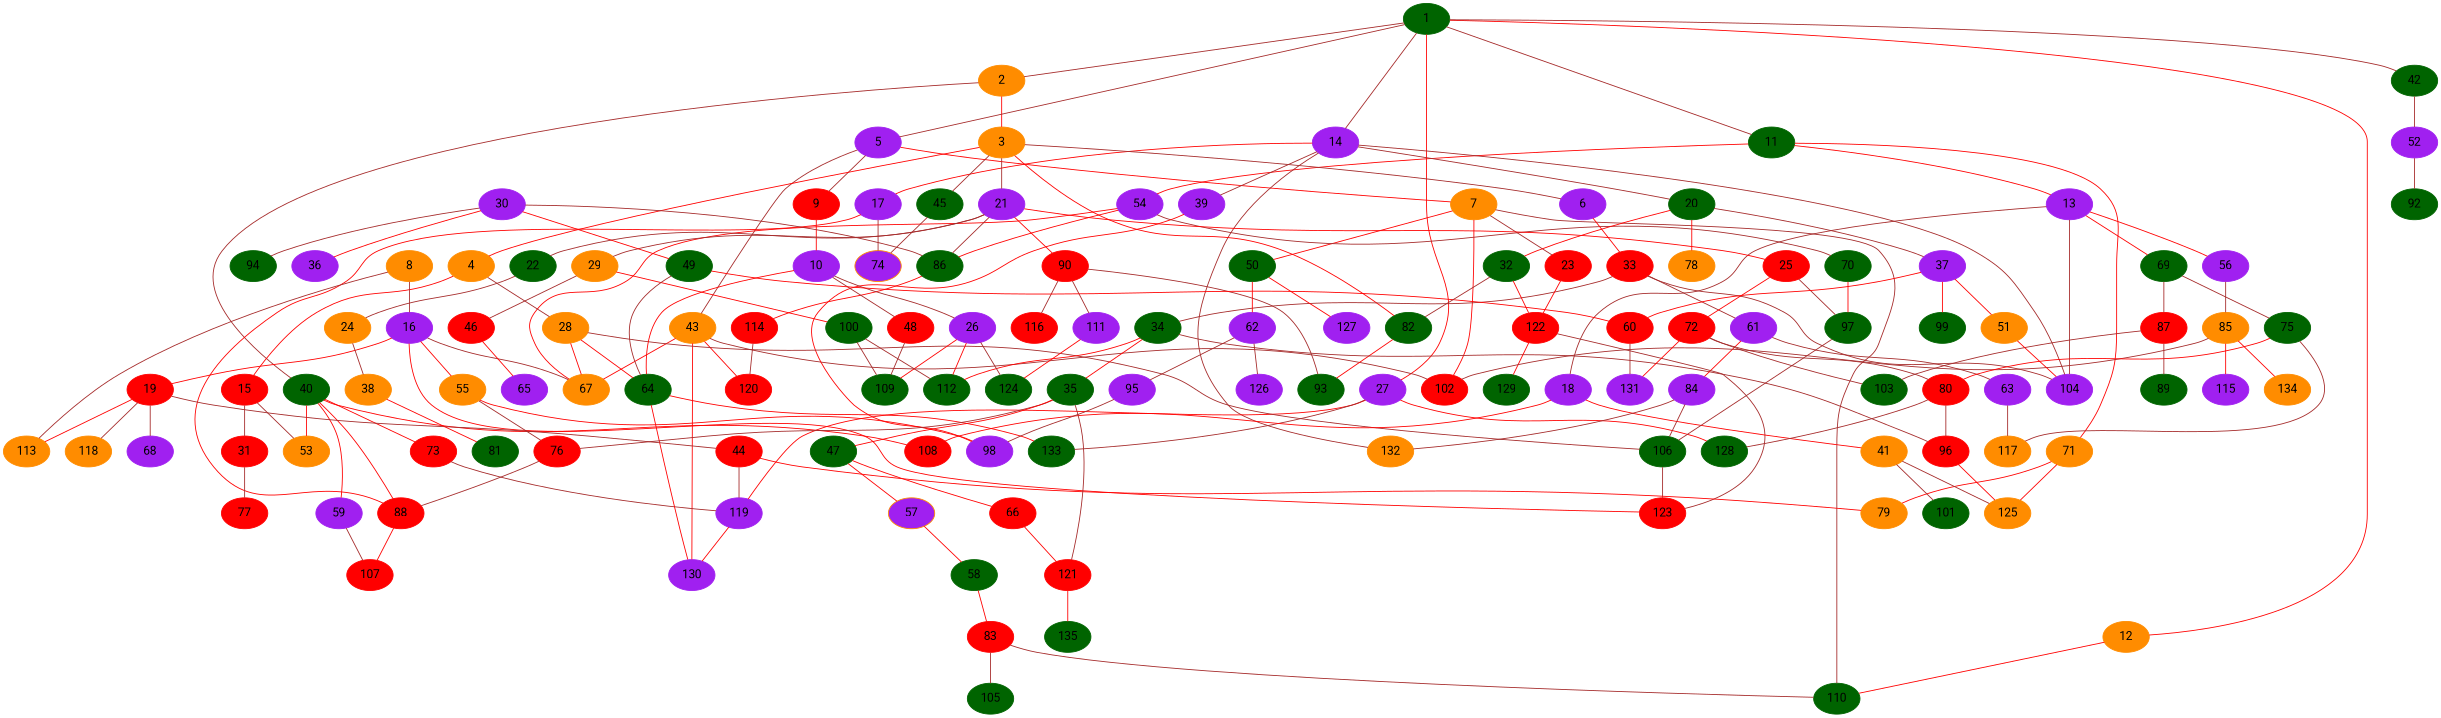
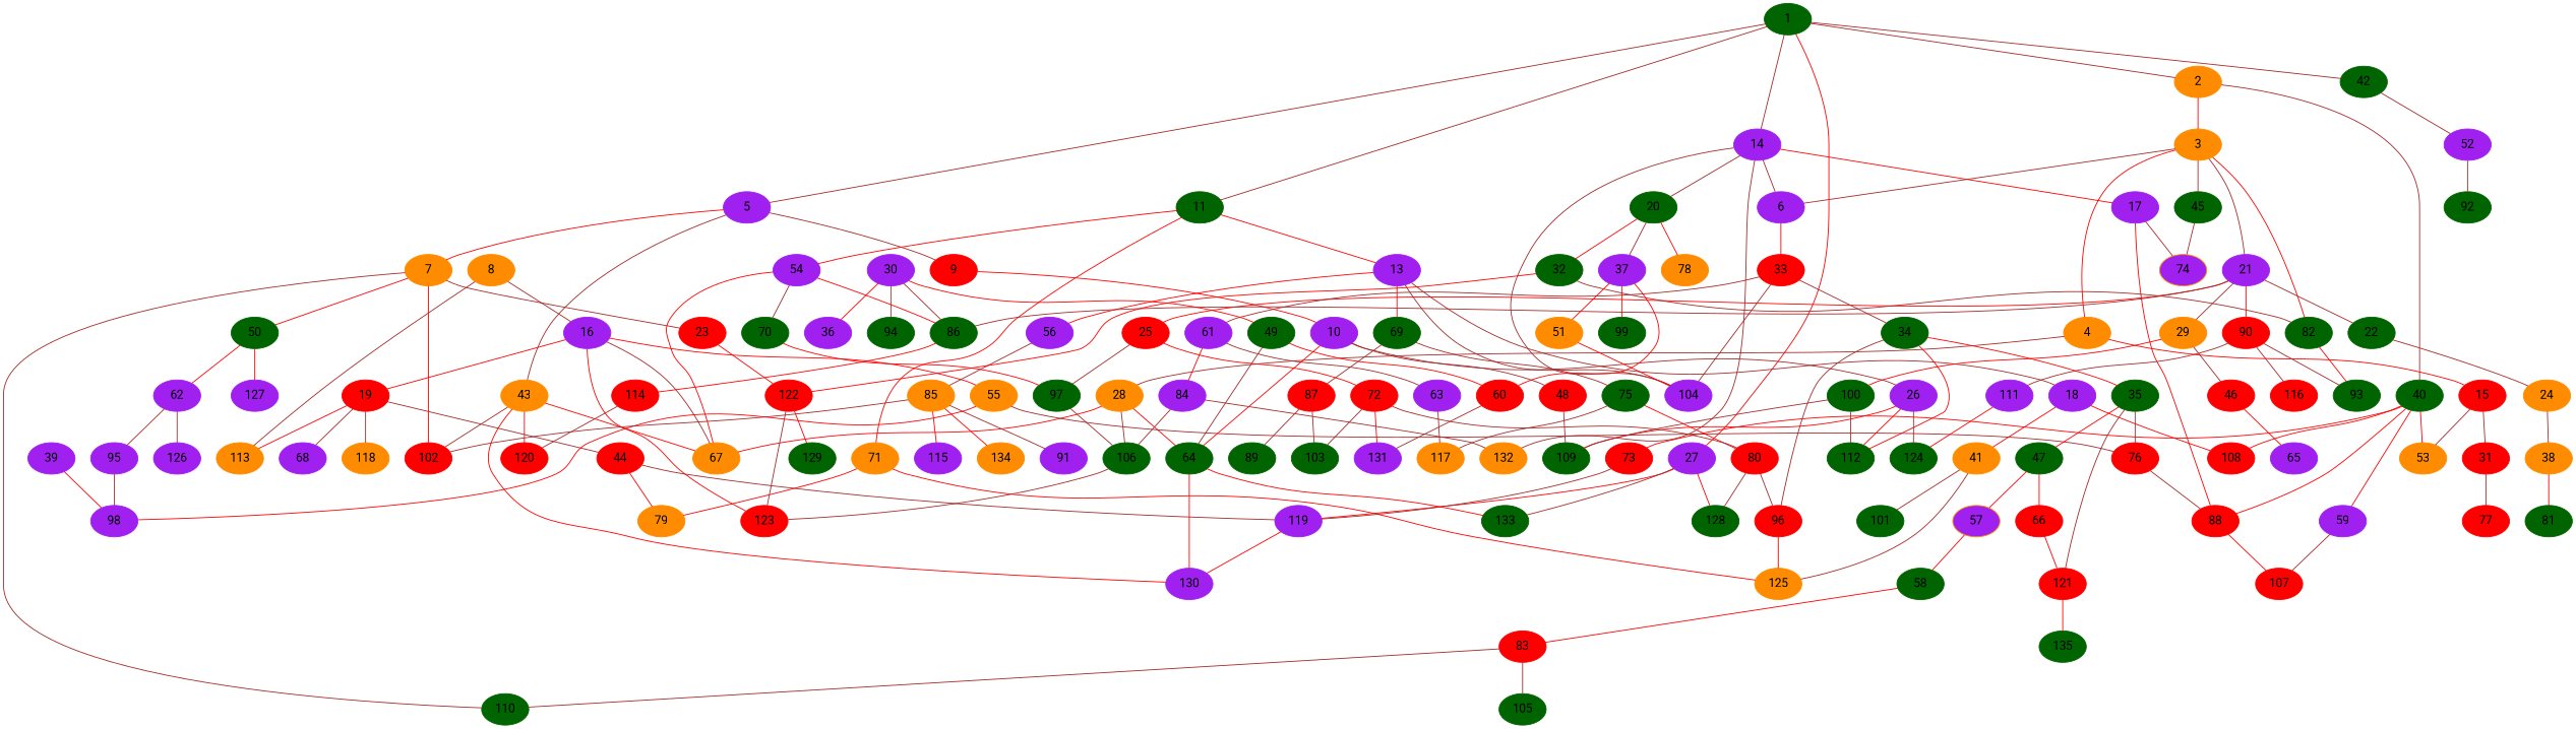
  graph {
    fontname=Roboto
    node [color=darkgreen fontname=Roboto style=filled]
    edge [color=brown fontname=Roboto]
    2 [color=darkorange]
    1
    5 [color=purple]
    11
-   12 [color=darkorange]
    14 [color=purple]
    27 [color=purple]
    42
    3 [color=darkorange]
    40
    7 [color=darkorange]
    9 [color=red]
    43 [color=darkorange]
    13 [color=purple]
    54 [color=purple]
    71 [color=darkorange]
    110
    17 [color=purple]
    20
    39 [color=purple]
    104 [color=purple]
    132 [color=darkorange]
    119 [color=purple]
    128
    133
    52 [color=purple]
    4 [color=darkorange]
    6 [color=purple]
    21 [color=purple]
    45
    82
    53 [color=darkorange]
    88 [color=red]
    108 [color=red]
    59 [color=purple]
    73 [color=red]
    15 [color=red]
    28 [color=darkorange]
    33 [color=red]
    22
    25 [color=red]
    29 [color=darkorange]
    86
    90 [color=red]
    74 [color=darkorange fillcolor=purple]
    93
    31 [color=red]
    64
    67 [color=darkorange]
    106
    23 [color=red]
    50
    102 [color=red]
    10 [color=purple]
    120 [color=red]
    130 [color=purple]
    8 [color=darkorange]
    16 [color=purple]
    113 [color=darkorange]
    34
    61 [color=purple]
    122 [color=red]
    62 [color=purple]
    127 [color=purple]
    19 [color=red]
    55 [color=darkorange]
    123 [color=red]
    26 [color=purple]
    48 [color=red]
    109
    112
    124
    18 [color=purple]
    56 [color=purple]
    69
    70
    125 [color=darkorange]
    79 [color=darkorange]
    41 [color=darkorange]
    30 [color=purple]
    36 [color=purple]
    49
    94
    85 [color=darkorange]
    75
    87 [color=red]
    32
    37 [color=purple]
    78 [color=darkorange]
    98 [color=purple]
    77 [color=red]
    44 [color=red]
    68 [color=purple]
    118 [color=darkorange]
    76 [color=red]
    107 [color=red]
    101
    51 [color=darkorange]
    60 [color=red]
    99
    24 [color=darkorange]
    72 [color=red]
    97
    46 [color=red]
    100
    114 [color=red]
    111 [color=purple]
    116 [color=red]
    38 [color=darkorange]
    129
    81
    131 [color=purple]
    80 [color=red]
    103
    65 [color=purple]
    35
    96 [color=red]
    63 [color=purple]
    84 [color=purple]
    47
    121 [color=red]
    57 [color=darkorange fillcolor=purple]
    66 [color=red]
    135
    92
    58
    95 [color=purple]
    126 [color=purple]
    117 [color=darkorange]
+   91 [color=purple]
    115 [color=purple]
    134 [color=darkorange]
    83 [color=red]
    105
    89
    2 -- 3 [color=red]
    2 -- 40
    1 -- 2
    1 -- 5
    1 -- 11
-   1 -- 12 [color=red]
    1 -- 14
    1 -- 27 [color=red]
    1 -- 42
    5 -- 7 [color=red]
    5 -- 9
    5 -- 43
    11 -- 13 [color=red]
    11 -- 54 [color=red]
    11 -- 71 [color=red]
-   12 -- 110 [color=red]
    14 -- 17 [color=red]
    14 -- 20
-   14 -- 39
+   14 -- 6
    14 -- 104
    14 -- 132
    27 -- 119 [color=red]
    27 -- 128 [color=red]
    27 -- 133
    42 -- 52
    3 -- 4 [color=red]
    3 -- 6
    3 -- 21
    3 -- 45
    3 -- 82 [color=red]
    40 -- 53 [color=red]
    40 -- 88 [color=red]
    40 -- 108 [color=red]
    40 -- 59 [color=red]
    40 -- 73 [color=red]
    7 -- 110
    7 -- 23
    7 -- 50 [color=red]
    7 -- 102 [color=red]
    9 -- 10 [color=red]
    43 -- 67 [color=red]
    43 -- 102
    43 -- 120 [color=red]
    43 -- 130 [color=red]
    13 -- 104
    13 -- 18
    13 -- 56 [color=red]
    13 -- 69 [color=red]
    54 -- 86 [color=red]
    54 -- 67 [color=red]
    54 -- 70
    71 -- 125 [color=red]
    71 -- 79 [color=red]
    17 -- 88 [color=red]
    17 -- 74
    20 -- 32 [color=red]
    20 -- 37
    20 -- 78 [color=red]
    39 -- 98 [color=red]
    119 -- 130 [color=red]
    52 -- 92
    4 -- 15 [color=red]
    4 -- 28
    6 -- 33 [color=red]
    21 -- 22
    21 -- 25 [color=red]
    21 -- 29
    21 -- 86
    21 -- 90 [color=red]
    45 -- 74
    82 -- 93 [color=red]
    88 -- 107 [color=red]
    59 -- 107
    73 -- 119
    15 -- 53
    15 -- 31
    28 -- 64 [color=red]
    28 -- 67 [color=red]
    28 -- 106
    33 -- 104
    33 -- 34
    33 -- 61
    22 -- 24
    25 -- 72 [color=red]
    25 -- 97
    29 -- 46
    29 -- 100 [color=red]
    86 -- 114 [color=red]
    90 -- 93
    90 -- 111
    90 -- 116
    31 -- 77
    64 -- 133 [color=red]
    64 -- 130 [color=red]
    106 -- 123
    23 -- 122 [color=red]
    50 -- 62 [color=red]
    50 -- 127 [color=red]
    10 -- 64 [color=red]
    10 -- 26
    10 -- 48
    8 -- 16
    8 -- 113
    16 -- 67
    16 -- 19 [color=red]
    16 -- 55 [color=red]
    16 -- 123 [color=red]
    34 -- 112 [color=red]
    34 -- 35 [color=red]
    34 -- 96
    61 -- 63
    61 -- 84 [color=red]
    122 -- 123
    122 -- 129 [color=red]
    62 -- 95
    62 -- 126
    19 -- 113 [color=red]
    19 -- 44
    19 -- 68
    19 -- 118
    55 -- 98 [color=red]
    55 -- 76
    26 -- 109 [color=red]
    26 -- 112 [color=red]
    26 -- 124
    48 -- 109
    18 -- 108 [color=red]
    18 -- 41 [color=red]
    56 -- 85
    69 -- 75
    69 -- 87
    70 -- 97 [color=red]
    41 -- 125
    41 -- 101
    30 -- 86
    30 -- 36 [color=red]
    30 -- 49 [color=red]
    30 -- 94
    49 -- 64
    49 -- 60 [color=red]
    85 -- 102
+   85 -- 91
    85 -- 115 [color=red]
    85 -- 134 [color=red]
    75 -- 80 [color=red]
    75 -- 117
    87 -- 103
    87 -- 89
    32 -- 82
    32 -- 122 [color=red]
    37 -- 51 [color=red]
    37 -- 60 [color=red]
    37 -- 99 [color=red]
    44 -- 119
    44 -- 79 [color=red]
    76 -- 88
    51 -- 104 [color=red]
    60 -- 131
    24 -- 38
    72 -- 131 [color=red]
    72 -- 80
    72 -- 103
    97 -- 106
    46 -- 65 [color=red]
    100 -- 109
    100 -- 112
    114 -- 120
    111 -- 124 [color=red]
    38 -- 81 [color=red]
    80 -- 128
    80 -- 96
    35 -- 76
    35 -- 47 [color=red]
    35 -- 121
    96 -- 125 [color=red]
    63 -- 117
    84 -- 132
    84 -- 106
    47 -- 57 [color=red]
    47 -- 66 [color=red]
    121 -- 135 [color=red]
    57 -- 58 [color=red]
    66 -- 121 [color=red]
    58 -- 83 [color=red]
    95 -- 98
    83 -- 110
    83 -- 105
  }
